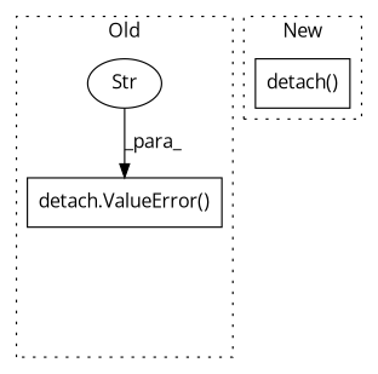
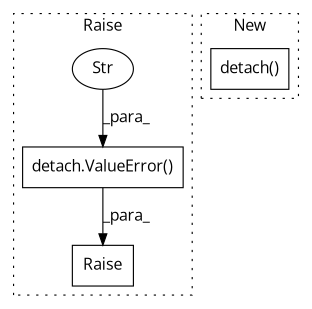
  digraph {
    fontname="Open Sans"
    node [a=75 fontname="Open Sans" shape=box]
    edge [fontname="Open Sans"]
    n1 [l="32,18" label="detach.ValueError()" s="2467,2616"]
    n2 [a=66 l=117 label=Str s=2499 shape=ellipse]
+   n3 [a=91 l=6 label=Raise s=2461]
    n4 [l=36 label="detach()" s=2241]
    subgraph cluster_1 {
-     label=Old
+     label=Raise
      style=dotted
      n1
      n2
+     n3
    }
    subgraph cluster_2 {
      label=New
      style=dotted
      n4
    }
+   n1 -> n3 [label=_para_]
    n2 -> n1 [label=_para_]
  }
